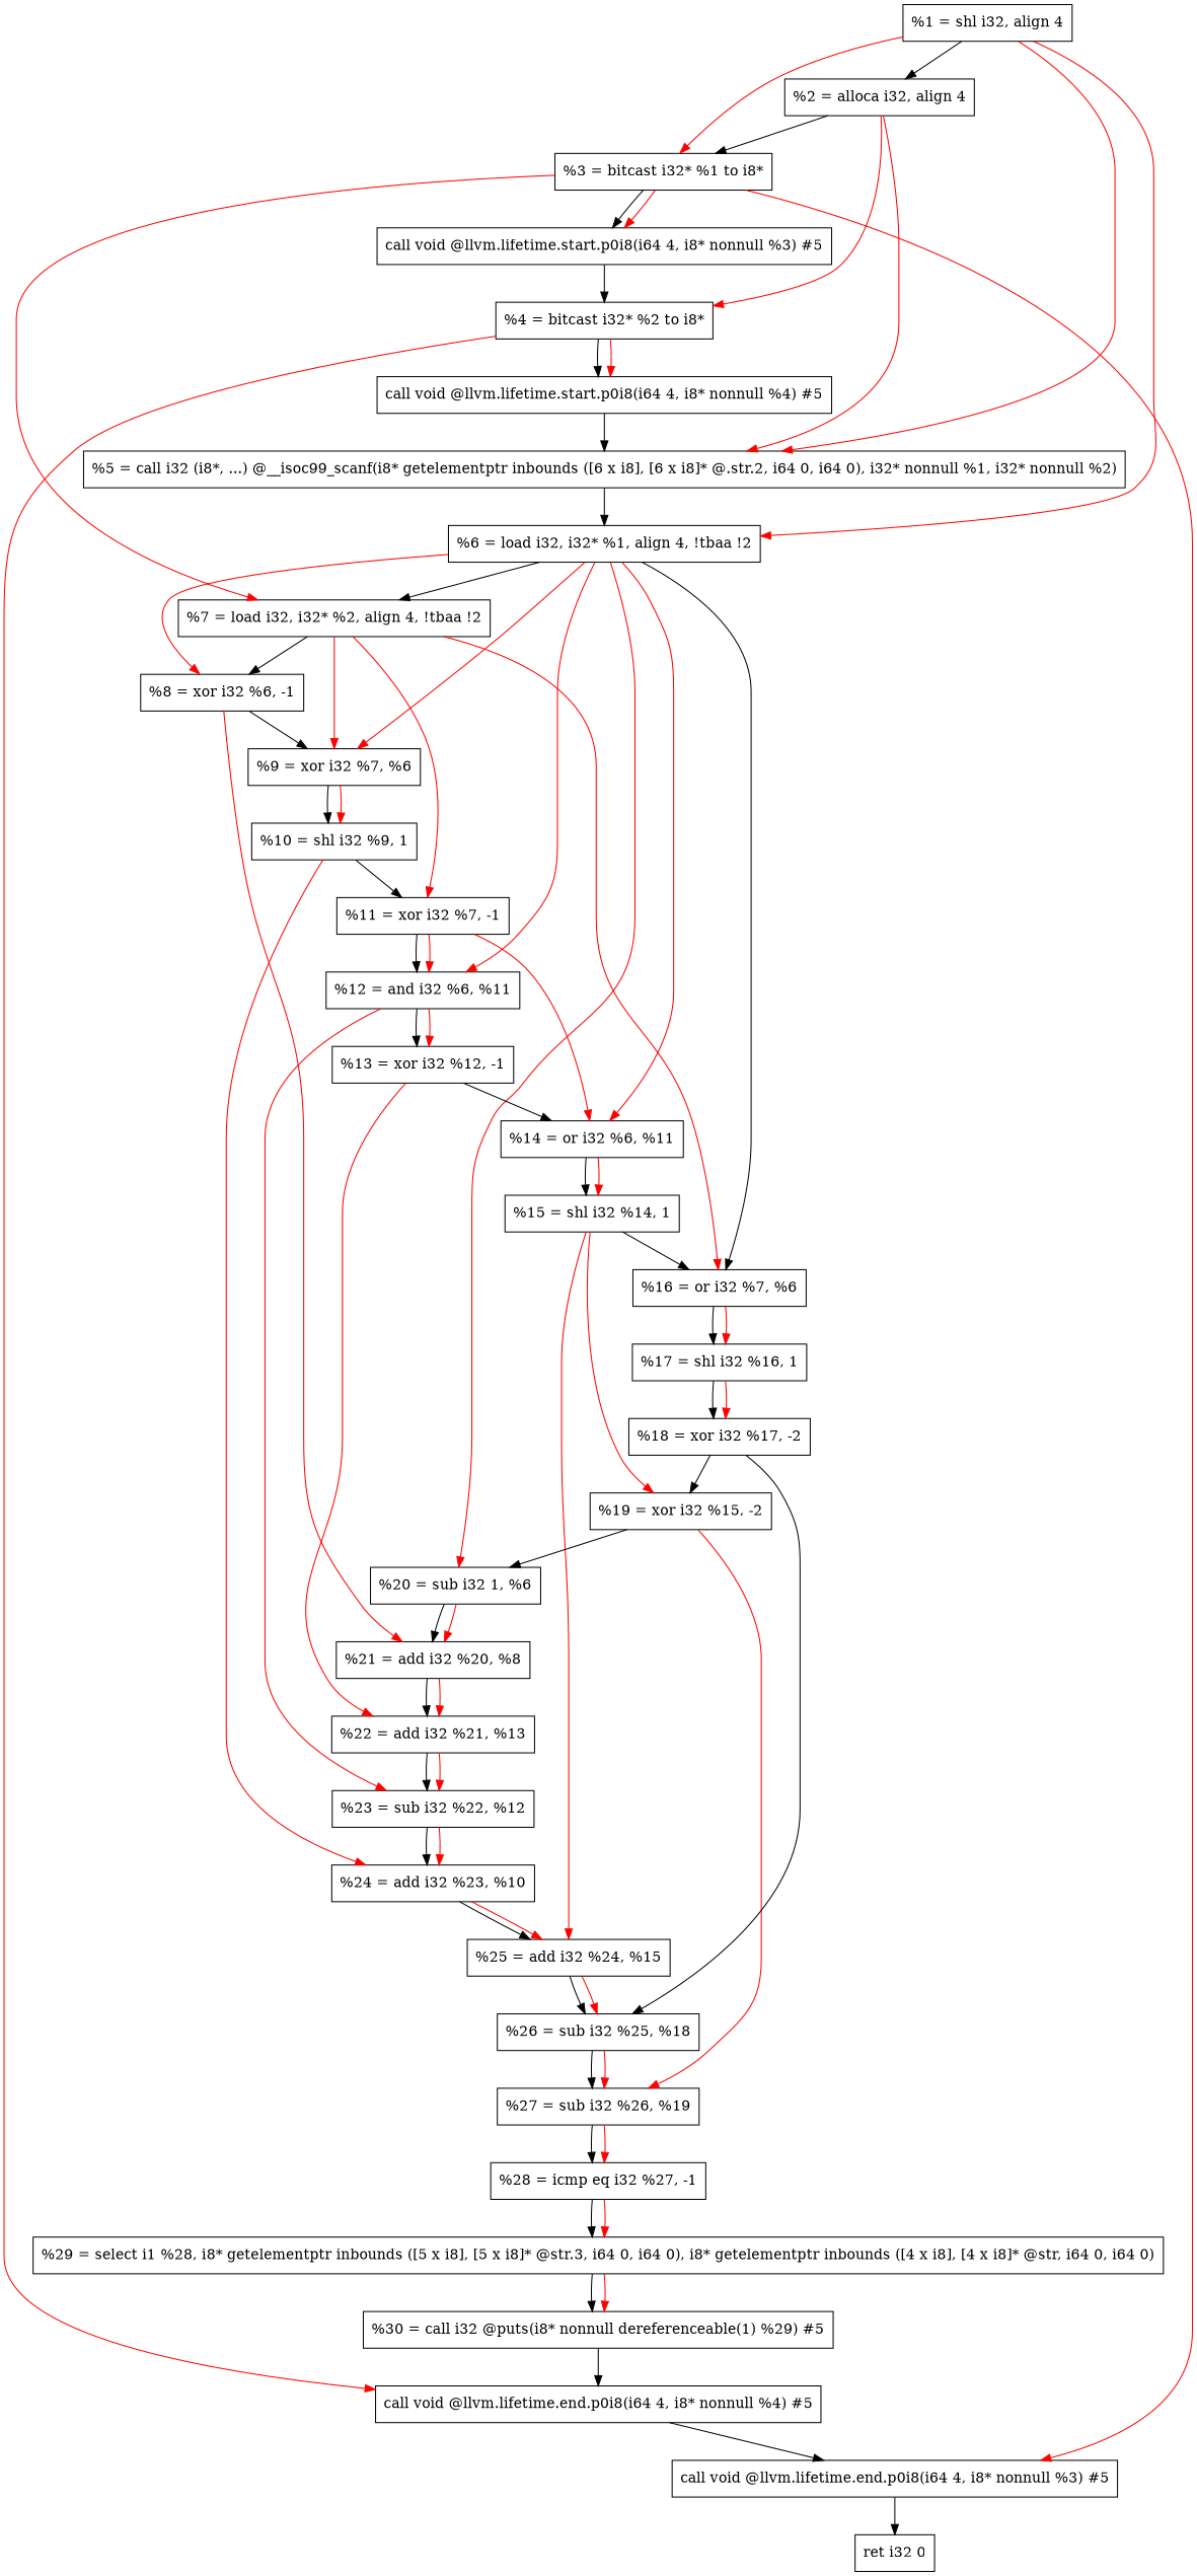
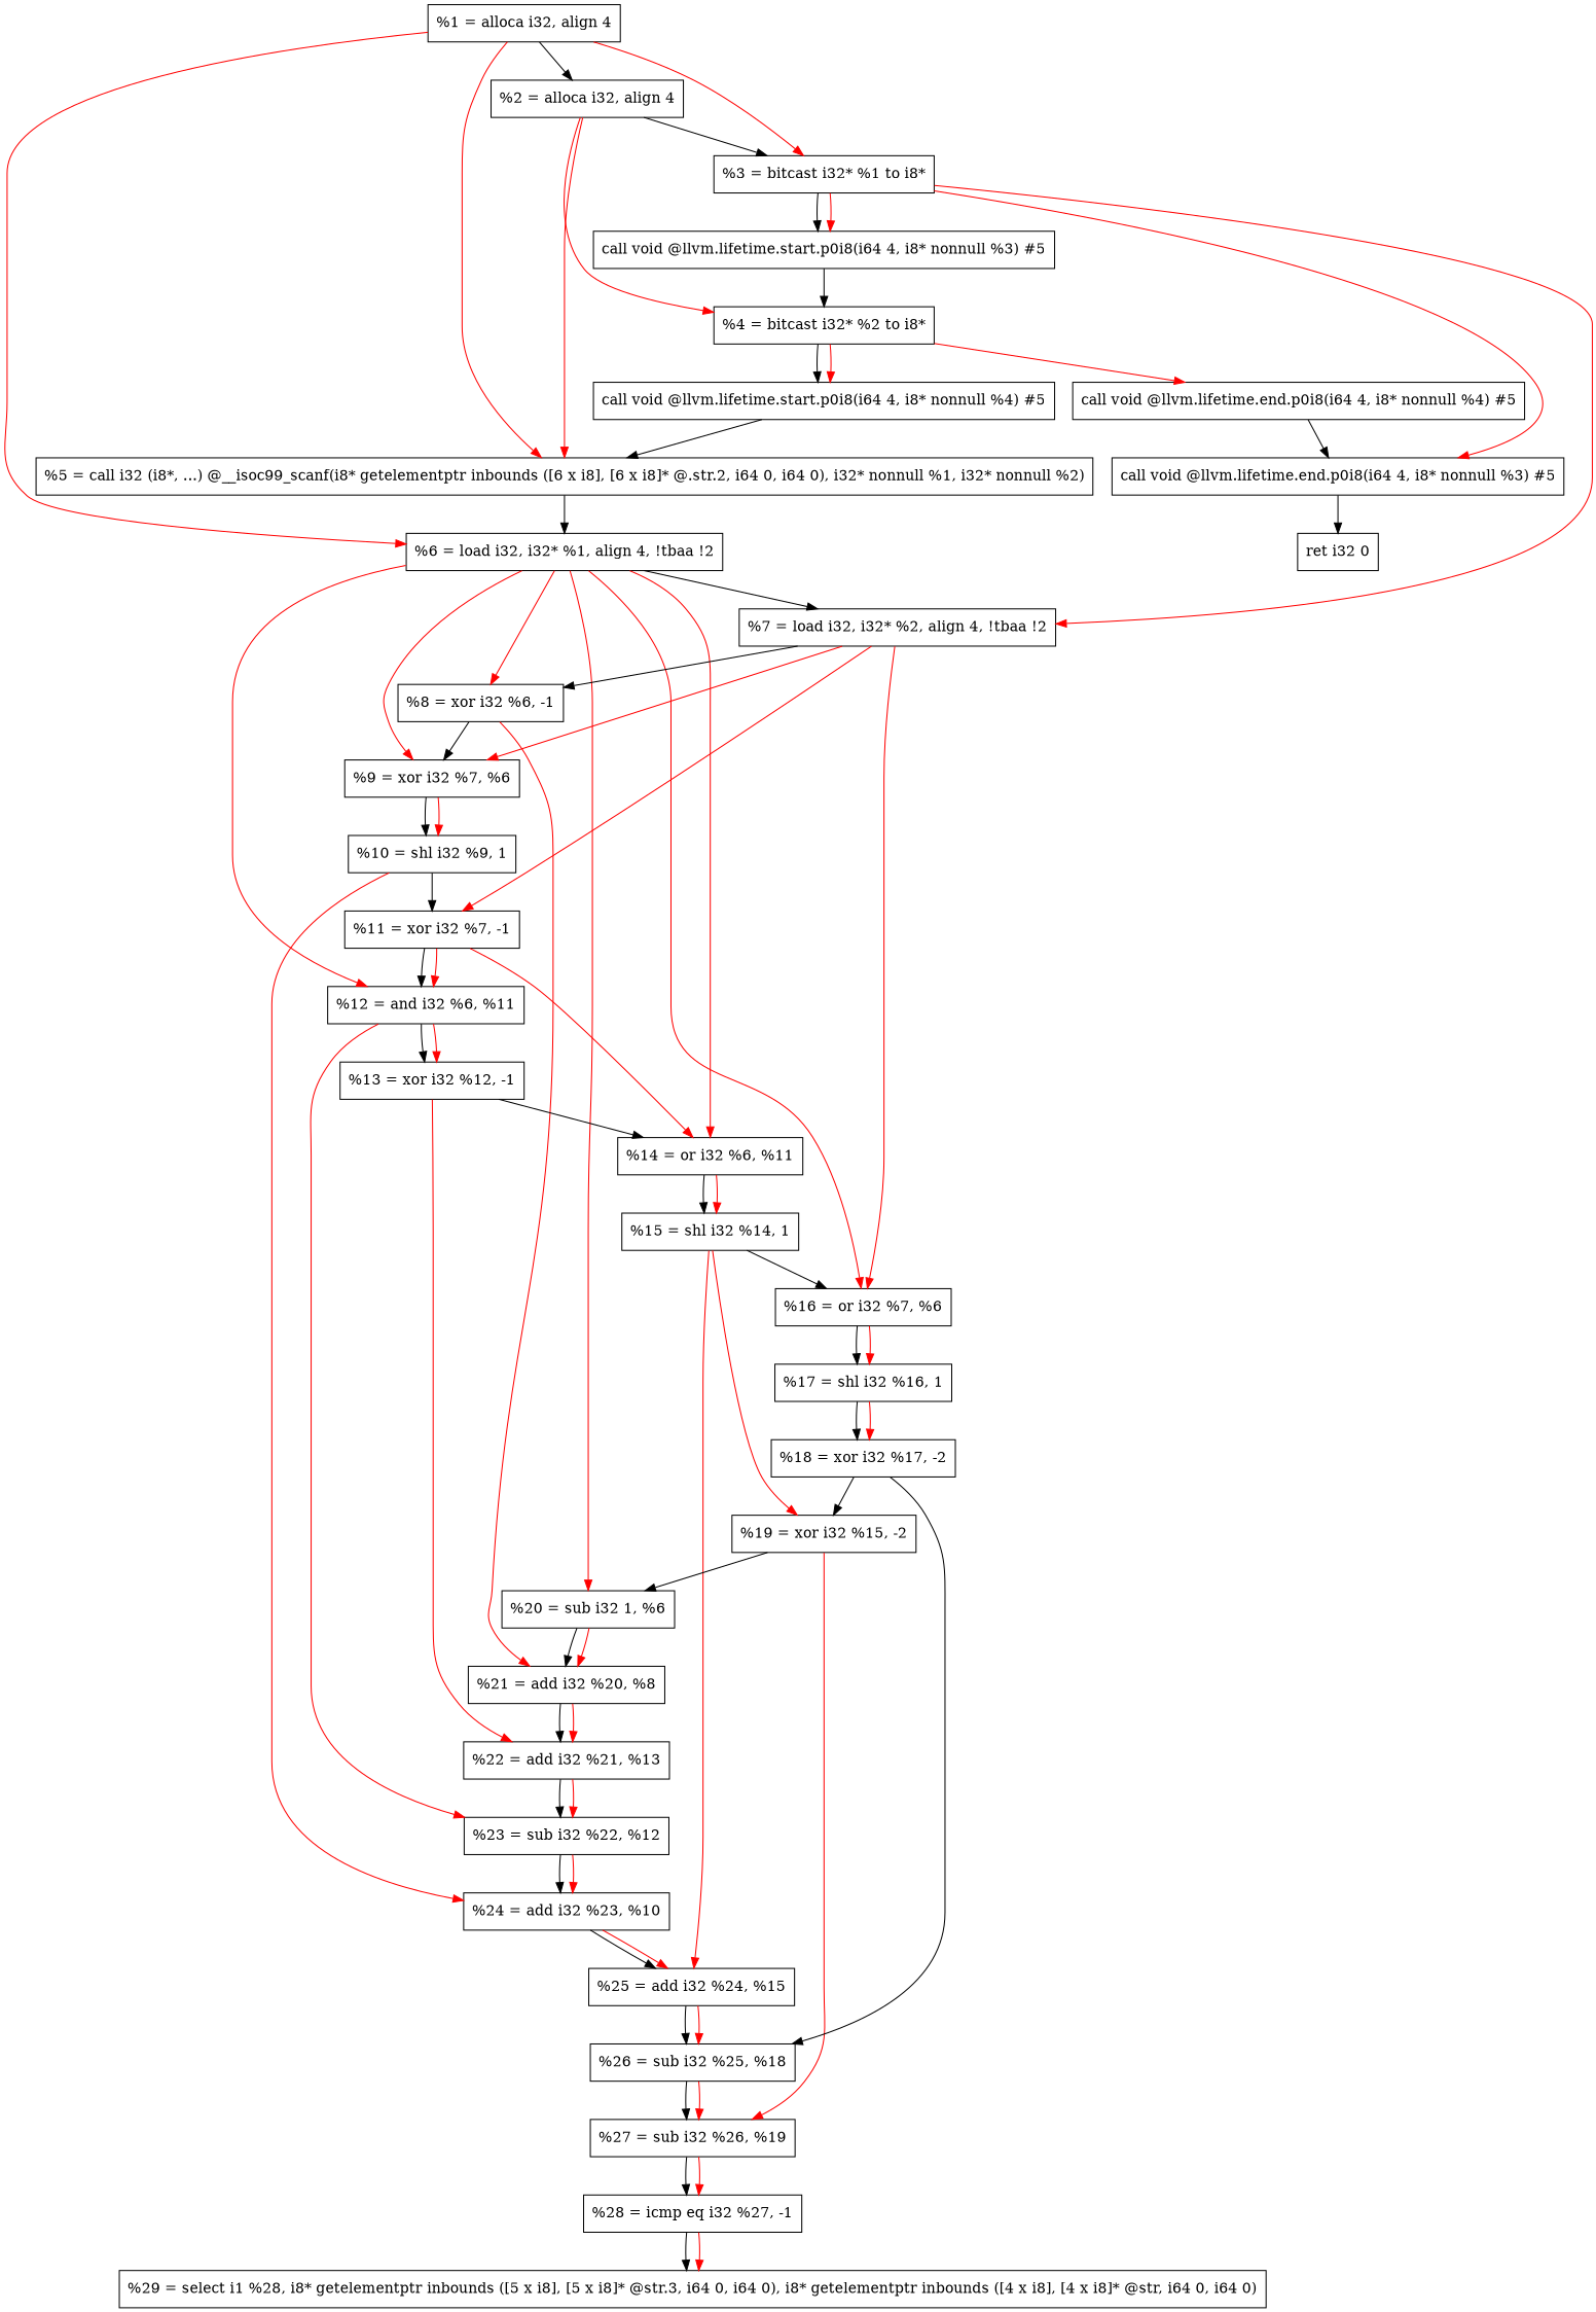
  digraph {
    node [shape=record]
    edge [color=red]
-   n1 [label="%1 = shl i32, align 4"]
+   n1 [label="  %1 = alloca i32, align 4"]
    n2 [label="  %2 = alloca i32, align 4"]
    n3 [label="  %3 = bitcast i32* %1 to i8*"]
    n4 [label="  %5 = call i32 (i8*, ...) @__isoc99_scanf(i8* getelementptr inbounds ([6 x i8], [6 x i8]* @.str.2, i64 0, i64 0), i32* nonnull %1, i32* nonnull %2)"]
    n5 [label="  %6 = load i32, i32* %1, align 4, !tbaa !2"]
    n6 [label="  %4 = bitcast i32* %2 to i8*"]
    n7 [label="  %7 = load i32, i32* %2, align 4, !tbaa !2"]
    n8 [label="  call void @llvm.lifetime.start.p0i8(i64 4, i8* nonnull %3) #5"]
    n9 [label="  call void @llvm.lifetime.end.p0i8(i64 4, i8* nonnull %3) #5"]
    n10 [label="  %8 = xor i32 %6, -1"]
    n11 [label="  %9 = xor i32 %7, %6"]
    n12 [label="  %12 = and i32 %6, %11"]
    n13 [label="  %14 = or i32 %6, %11"]
    n14 [label="  %16 = or i32 %7, %6"]
    n15 [label="  %20 = sub i32 1, %6"]
    n16 [label="  call void @llvm.lifetime.start.p0i8(i64 4, i8* nonnull %4) #5"]
    n17 [label="  call void @llvm.lifetime.end.p0i8(i64 4, i8* nonnull %4) #5"]
    n18 [label="  %11 = xor i32 %7, -1"]
    n19 [label="  ret i32 0"]
    n20 [label="  %21 = add i32 %20, %8"]
    n21 [label="  %10 = shl i32 %9, 1"]
    n22 [label="  %13 = xor i32 %12, -1"]
    n23 [label="  %23 = sub i32 %22, %12"]
    n24 [label="  %15 = shl i32 %14, 1"]
    n25 [label="  %17 = shl i32 %16, 1"]
    n26 [label="  %22 = add i32 %21, %13"]
    n27 [label="  %24 = add i32 %23, %10"]
    n28 [label="  %25 = add i32 %24, %15"]
    n29 [label="  %19 = xor i32 %15, -2"]
    n30 [label="  %27 = sub i32 %26, %19"]
    n31 [label="  %26 = sub i32 %25, %18"]
    n32 [label="  %18 = xor i32 %17, -2"]
    n33 [label="  %28 = icmp eq i32 %27, -1"]
    n34 [label="  %29 = select i1 %28, i8* getelementptr inbounds ([5 x i8], [5 x i8]* @str.3, i64 0, i64 0), i8* getelementptr inbounds ([4 x i8], [4 x i8]* @str, i64 0, i64 0)"]
-   n35 [label="  %30 = call i32 @puts(i8* nonnull dereferenceable(1) %29) #5"]
    n1 -> n2 [color=""]
    n1 -> n3
    n1 -> n4
    n1 -> n5
    n2 -> n3 [color=""]
    n2 -> n4
    n2 -> n6
    n3 -> n7
    n3 -> n8 [color=""]
    n3 -> n8
    n3 -> n9
    n4 -> n5 [color=""]
    n5 -> n7 [color=""]
    n5 -> n10
    n5 -> n11
    n5 -> n12
    n5 -> n13
-   n5 -> n14 [color=black]
+   n5 -> n14
    n5 -> n15
    n6 -> n16 [color=""]
    n6 -> n16
    n6 -> n17
    n7 -> n10 [color=""]
    n7 -> n11
    n7 -> n14
    n7 -> n18
    n8 -> n6 [color=""]
    n9 -> n19 [color=""]
    n10 -> n11 [color=""]
    n10 -> n20
    n11 -> n21 [color=""]
    n11 -> n21
    n12 -> n22 [color=""]
    n12 -> n22
    n12 -> n23
    n13 -> n24 [color=""]
    n13 -> n24
    n14 -> n25 [color=""]
    n14 -> n25
    n15 -> n20 [color=""]
    n15 -> n20
    n16 -> n4 [color=""]
    n17 -> n9 [color=""]
    n18 -> n12 [color=""]
    n18 -> n12
    n18 -> n13
    n20 -> n26 [color=""]
    n20 -> n26
    n21 -> n18 [color=""]
    n21 -> n27
    n22 -> n13 [color=""]
    n22 -> n26
    n23 -> n27 [color=""]
    n23 -> n27
    n24 -> n14 [color=""]
    n24 -> n28
    n24 -> n29
    n25 -> n32 [color=""]
    n25 -> n32
    n26 -> n23 [color=""]
    n26 -> n23
    n27 -> n28 [color=""]
    n27 -> n28
    n28 -> n31 [color=""]
    n28 -> n31
    n29 -> n15 [color=""]
    n29 -> n30
    n30 -> n33 [color=""]
    n30 -> n33
    n31 -> n30 [color=""]
    n31 -> n30
    n32 -> n29 [color=""]
    n32 -> n31 [color=black]
    n33 -> n34 [color=""]
    n33 -> n34
-   n34 -> n35 [color=""]
-   n34 -> n35
-   n35 -> n17 [color=""]
  }
